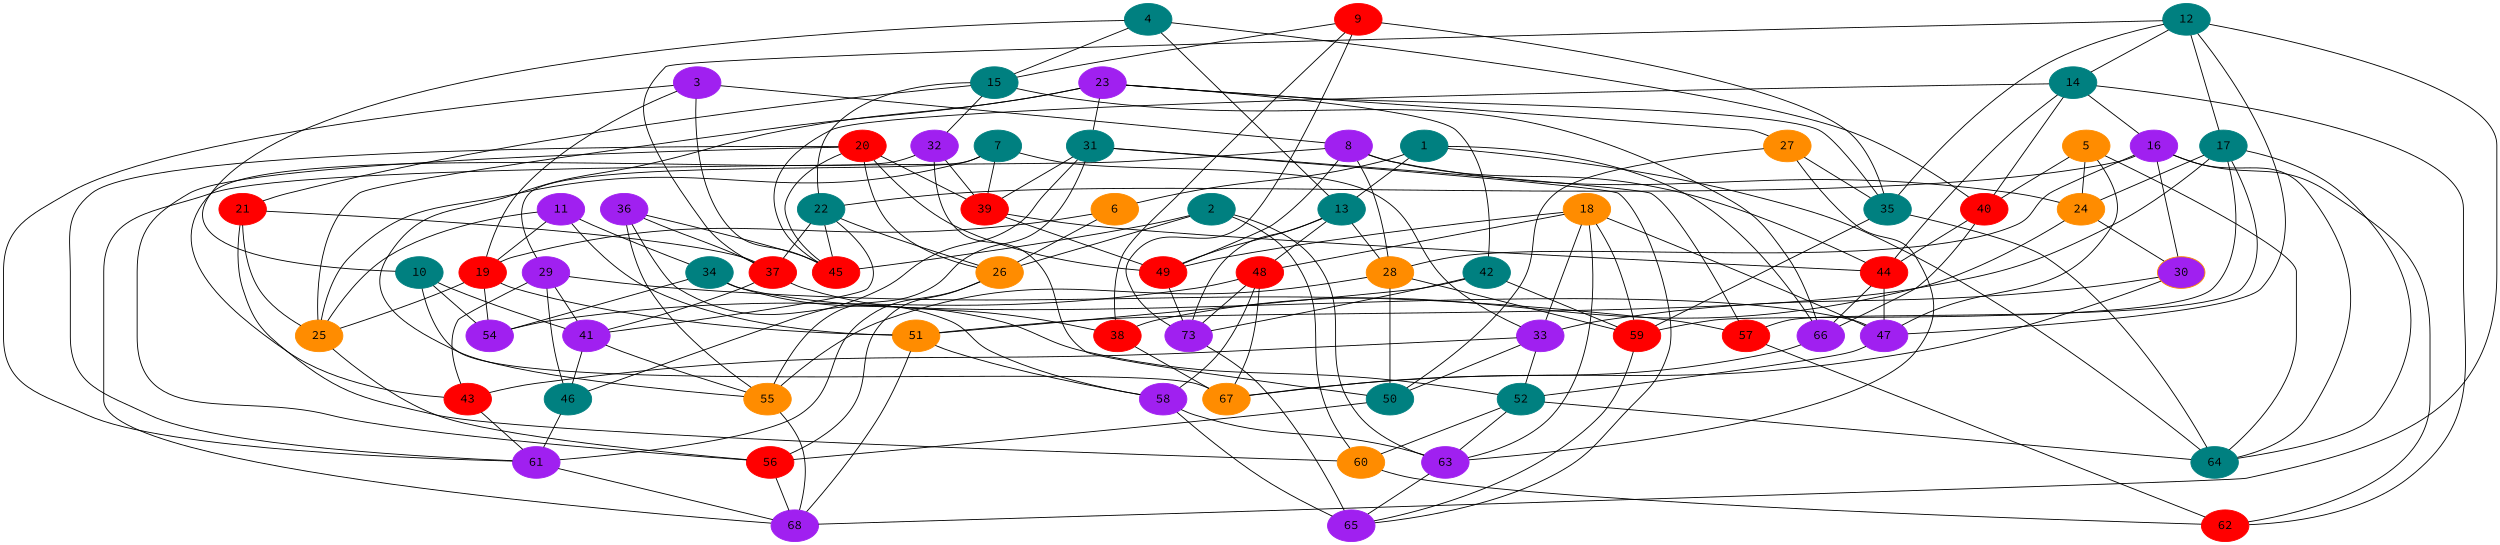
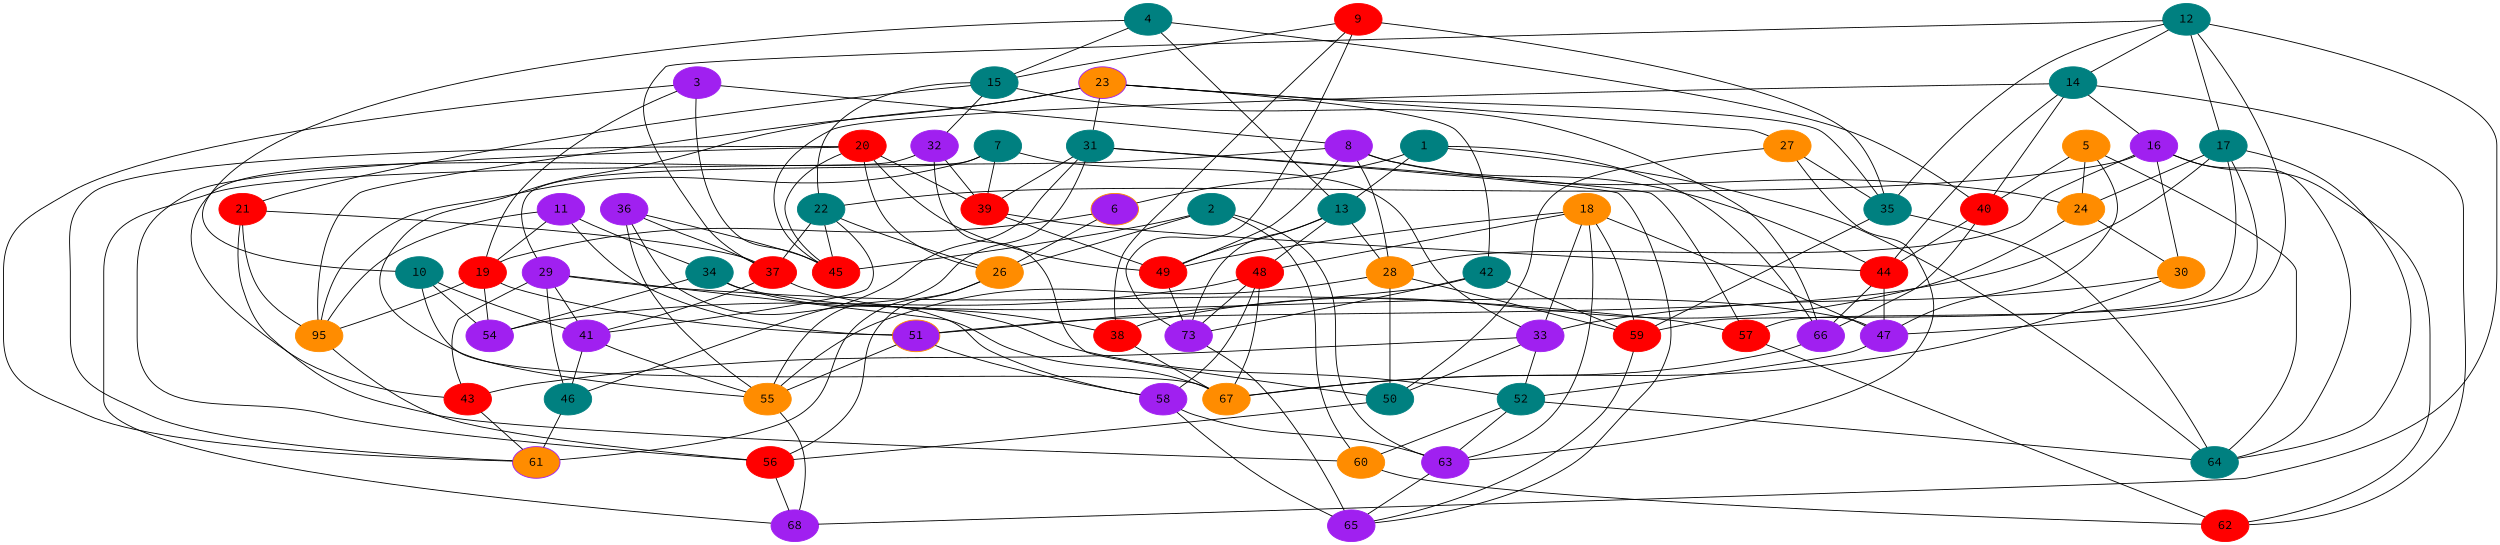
  graph {
    fontname="Source Code Pro"
    node [color=teal fontname="Source Code Pro" style=filled]
    edge [fontname="Source Code Pro" weight=1.0]
-   6 [color=darkorange]
+   6 [color=darkorange fillcolor=purple]
    1
    13
    64
    66 [color=purple]
    26 [color=darkorange]
    19 [color=red]
    28 [color=darkorange]
    49 [color=red]
    n10 [color=purple label=73]
    48 [color=red]
    67 [color=darkorange]
    2
    45 [color=red]
    60 [color=darkorange]
    63 [color=purple]
-   61 [color=purple]
+   61 [color=purple fillcolor=darkorange]
    56 [color=red]
    62 [color=red]
    65 [color=purple]
    3 [color=purple]
    8 [color=purple]
    24 [color=darkorange]
    44 [color=red]
    68 [color=purple]
-   25 [color=darkorange]
+   25 [color=darkorange label=95]
    54 [color=purple]
-   51 [color=darkorange]
+   51 [color=darkorange fillcolor=purple]
    4
    10
    15
    40 [color=red]
    41 [color=purple]
    21 [color=red]
    22
    32 [color=purple]
    5 [color=darkorange]
    47 [color=purple]
    38 [color=red]
-   30 [color=darkorange fillcolor=purple]
+   30 [color=darkorange]
    52
    7
    29 [color=purple]
    33 [color=purple]
    39 [color=red]
    57 [color=red]
    43 [color=red]
    46
    50
    59 [color=red]
    55 [color=darkorange]
    9 [color=red]
    35
    11 [color=purple]
    34
    58 [color=purple]
    12
    14
    17
    37 [color=red]
    16 [color=purple]
    18 [color=darkorange]
    20 [color=red]
-   23 [color=purple]
+   23 [color=purple fillcolor=darkorange]
    27 [color=darkorange]
    31
    42
    36 [color=purple]
    6 -- 26
    6 -- 19
    1 -- 6
    1 -- 13
    1 -- 64
    1 -- 66
    13 -- 28
    13 -- 49
    13 -- n10
    13 -- 48
    66 -- 67
    26 -- 61
    26 -- 56
    19 -- 25
    19 -- 54
    19 -- 51
    28 -- 50
    28 -- 59
    28 -- 55
    49 -- n10
    n10 -- 65
    48 -- n10
    48 -- 67
    48 -- 54
    48 -- 58
    2 -- 26
    2 -- 45
    2 -- 60
    2 -- 63
    60 -- 62
    63 -- 65
-   61 -- 68
    56 -- 68
    3 -- 19
    3 -- 45
    3 -- 61
    3 -- 8
    8 -- 28
    8 -- 49
    8 -- 24
    8 -- 44
    8 -- 68
    24 -- 38
    24 -- 30
    44 -- 66
    44 -- 47
    25 -- 56
-   51 -- 68
+   51 -- 55
    51 -- 58
    4 -- 13
    4 -- 10
    4 -- 15
    4 -- 40
    10 -- 67
    10 -- 54
    10 -- 41
    15 -- 66
    15 -- 21
    15 -- 22
    15 -- 32
    40 -- 66 [weight=2.0]
    40 -- 44
    41 -- 46
    41 -- 55
    21 -- 60
    21 -- 25
    21 -- 37
    22 -- 26
    22 -- 45
    22 -- 41
    22 -- 37
    32 -- 39
    32 -- 43
    32 -- 50
    5 -- 64
    5 -- 24
    5 -- 40
    5 -- 47
    47 -- 52
    38 -- 67
    30 -- 67
    30 -- 33
    52 -- 64
    52 -- 60
    52 -- 63
    7 -- 25
    7 -- 29
    7 -- 33
    7 -- 39
+   29 -- 67
    29 -- 41
    29 -- 57
    29 -- 43
    29 -- 46
    33 -- 52
    33 -- 43
    33 -- 50
    39 -- 49
    39 -- 44
    57 -- 62
    43 -- 61
    46 -- 61
    50 -- 56 [weight=2.0]
    59 -- 65
    55 -- 68
    9 -- n10
    9 -- 15
    9 -- 38
    9 -- 35
    35 -- 64
    35 -- 59
    11 -- 19
    11 -- 25
    11 -- 51
    11 -- 34
    34 -- 54
    34 -- 47
    34 -- 52
    58 -- 63
    58 -- 65 [weight=2.0]
    12 -- 68
    12 -- 47
    12 -- 35
    12 -- 14
    12 -- 17
    12 -- 37
    14 -- 45
    14 -- 62
    14 -- 44
    14 -- 40
    14 -- 16
    17 -- 64
    17 -- 24
    17 -- 51
    17 -- 57
    17 -- 59
    37 -- 41
    37 -- 38
    16 -- 64
    16 -- 28
    16 -- 62
    16 -- 22
    16 -- 30
    18 -- 49
    18 -- 48
    18 -- 63
    18 -- 47
    18 -- 33
    18 -- 59
    20 -- 26
    20 -- 49
    20 -- 45
    20 -- 61
    20 -- 56
    20 -- 39
    23 -- 25
    23 -- 55
    23 -- 35
    23 -- 27
    23 -- 31
    23 -- 42
    27 -- 63
    27 -- 50
    27 -- 35
    31 -- 65
    31 -- 39
    31 -- 57
    31 -- 46
    31 -- 55
    42 -- n10
    42 -- 51
    42 -- 59
    36 -- 45
    36 -- 55
    36 -- 58
    36 -- 37
  }
